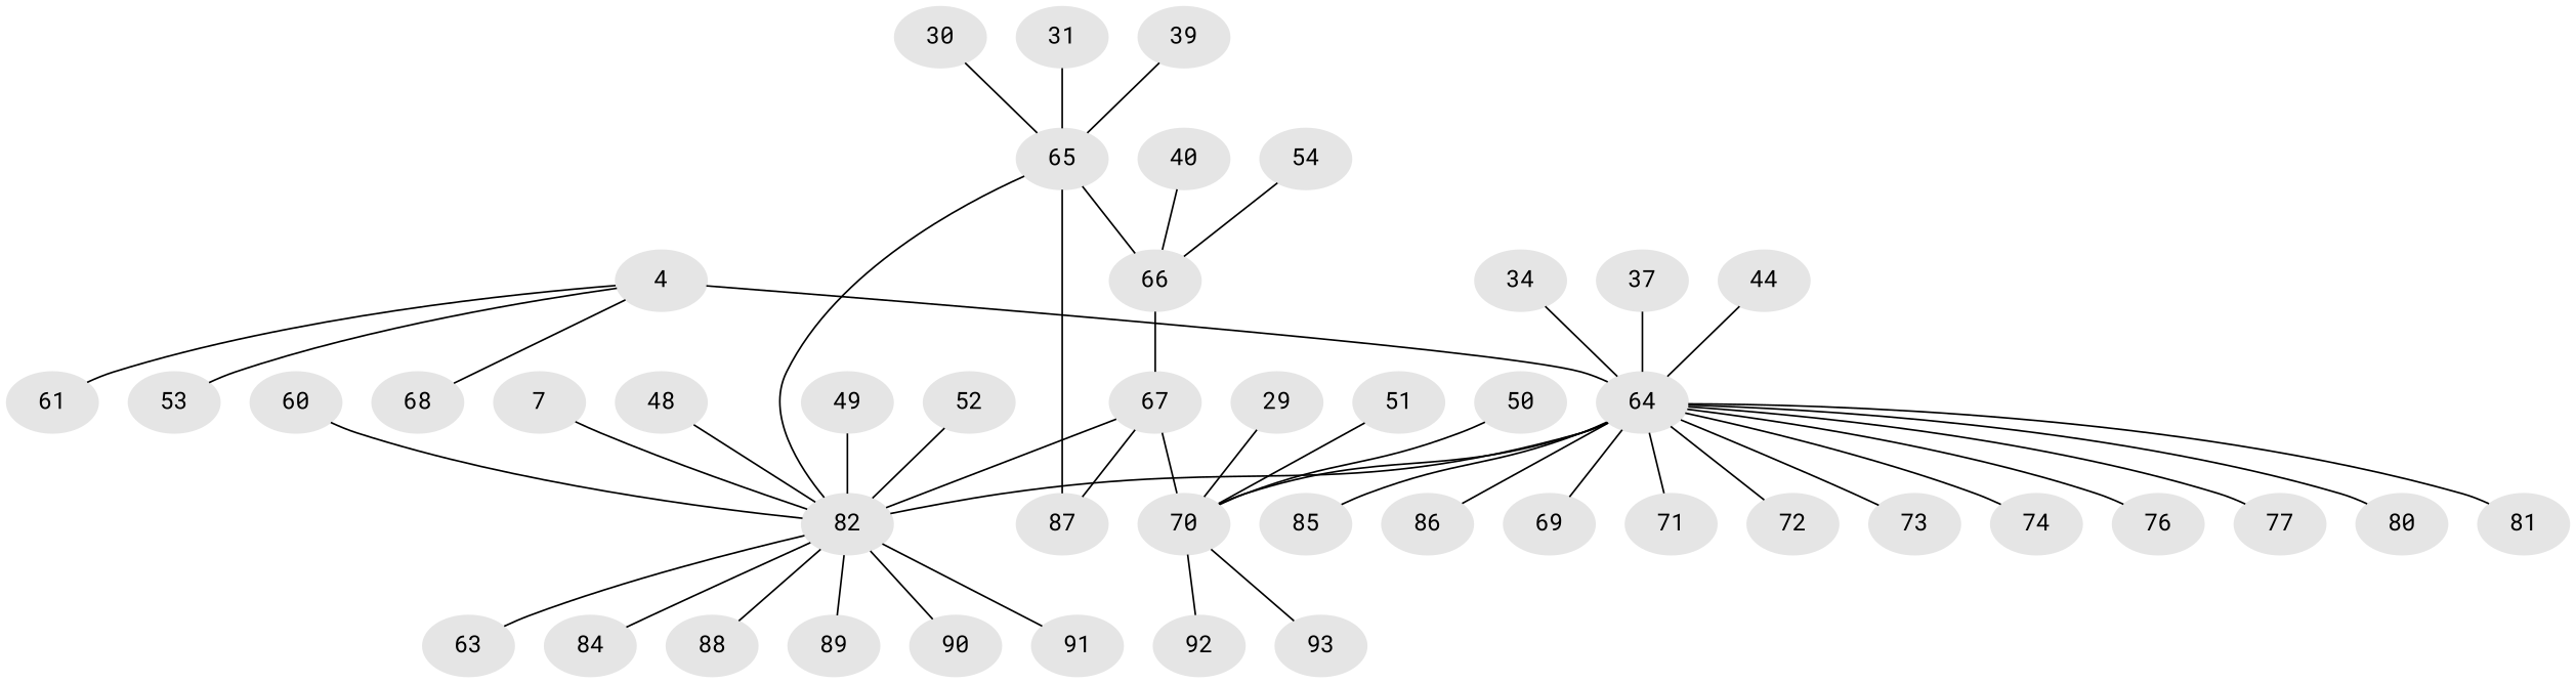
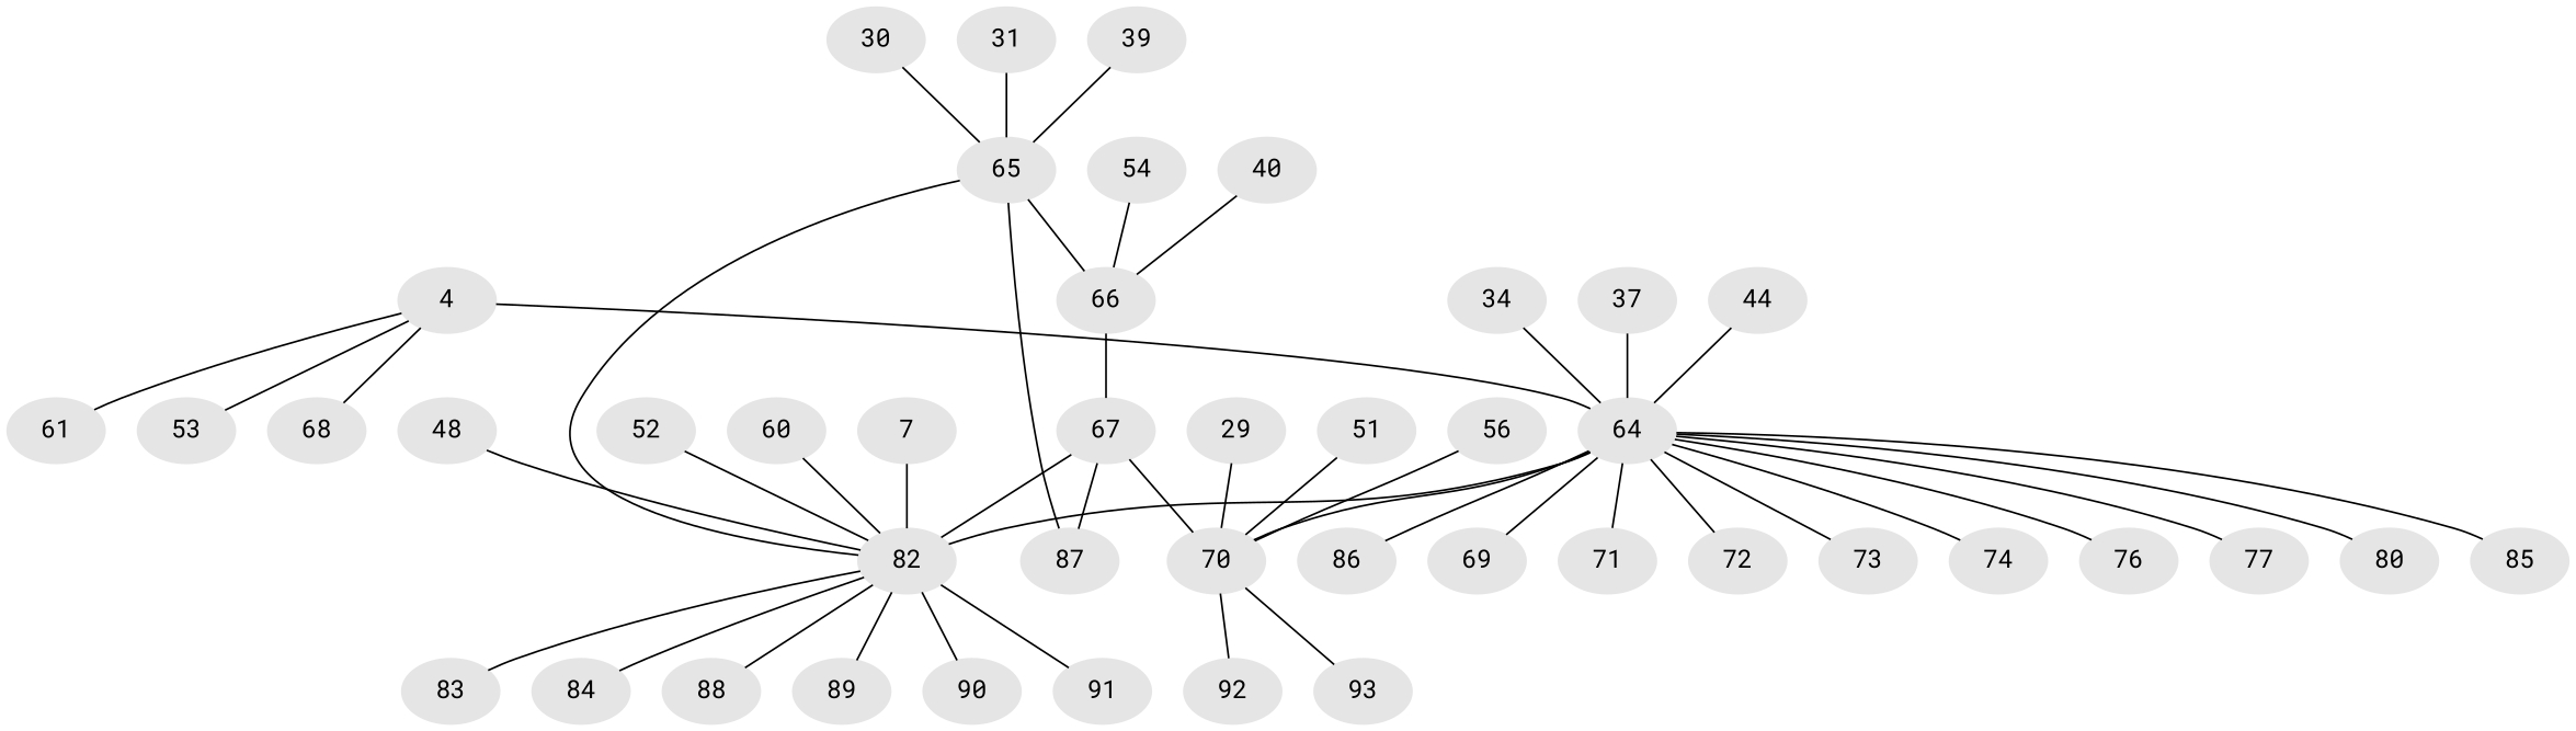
  graph {
    fontname="Roboto Mono"
    node [color=gray90 fontname="Roboto Mono" style=filled]
    edge [fontname="Roboto Mono"]
    4 [super="+1"]
    53
    61
    64 [super="+3+12+23"]
    68
    82 [super="+24+8+33+38+6+10+21+27+35+41+45+46"]
    70 [super="+57+63+22"]
    69
    71 [super="+50"]
    72
    73
    74
    76
    77
    80
-   81 [super="+47+75+79"]
    85 [super="+62"]
    86
-   83 [super="+58" label=63]
+   83 [super="+58"]
    84
    88
    89
    90
    91 [super="+59"]
    7
    92
    93
    29
    65 [super="+14"]
    66 [super="+16"]
    87 [super="+78"]
    30
    31
    34
    37
    39
    67 [super="+32"]
    40
    44
    48
-   49
    51
    52
    54
-   56 [label=50]
+   56
    60
    4 -- 53
    4 -- 61
    4 -- 64 [weight=4]
    4 -- 68
    64 -- 82 [weight=7]
    64 -- 70 [weight=3]
    64 -- 69
    64 -- 71
    64 -- 72
    64 -- 73
    64 -- 74
    64 -- 76
    64 -- 77
    64 -- 80
-   64 -- 81
    64 -- 85
    64 -- 86
    82 -- 83
    82 -- 84
    82 -- 88
    82 -- 89
    82 -- 90
    82 -- 91
    70 -- 92
    70 -- 93
    7 -- 82 [weight=3]
    29 -- 70
    65 -- 82 [weight=2]
    65 -- 66 [weight=4]
    65 -- 87
    66 -- 67
    30 -- 65
    31 -- 65
    34 -- 64
    37 -- 64
    39 -- 65
    67 -- 82
    67 -- 70 [weight=4]
    67 -- 87
    40 -- 66
    44 -- 64
    48 -- 82
-   49 -- 82
    51 -- 70
    52 -- 82
    54 -- 66
    56 -- 70
    60 -- 82
  }
